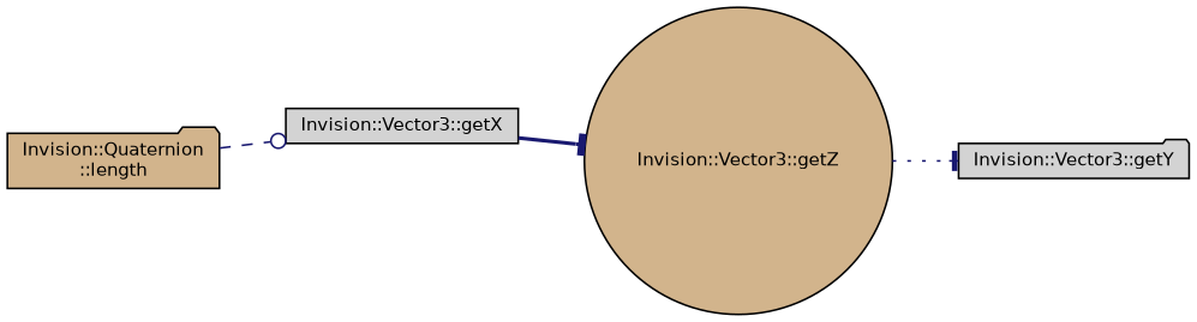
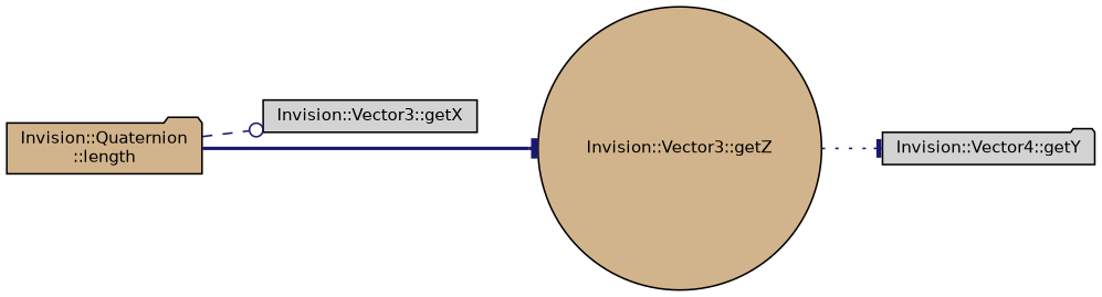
  digraph {
    rankdir=LR
    node [color=black fillcolor=tan fontname=Helvetica fontsize=10 shape=folder style=filled]
    edge [arrowhead=tee color=midnightblue fontname=Helvetica fontsize=10 labelfontname=Helvetica labelfontsize=10]
    n1 [fontcolor=black height=0.2 label="Invision::Quaternion\l::length" width=0.4]
    n2 [fillcolor=lightgrey height=0.2 label="Invision::Vector3::getX" shape=box width=0.4]
    n3 [height=0.2 label="Invision::Vector3::getZ" shape=circle width=0.4]
-   n4 [fillcolor=lightgrey height=0.2 label="Invision::Vector3::getY" width=0.4]
+   n4 [fillcolor=lightgrey height=0.2 label="Invision::Vector4::getY" width=0.4]
    n1 -> n2 [arrowhead=odot style=dashed]
-   n2 -> n3 [style=bold]
+   n1 -> n3 [style=bold]
    n3 -> n4 [style=dotted]
  }
